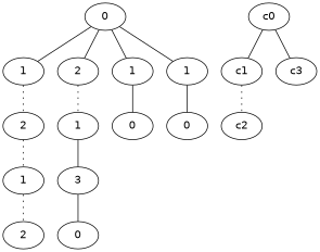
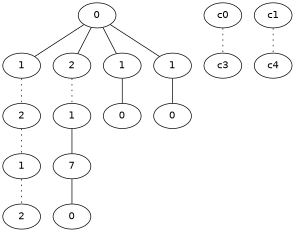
  graph {
    fontname="DejaVu Sans"
    node [fontname="DejaVu Sans"]
    edge [fontname="DejaVu Sans"]
    n1 [label=0]
    n2 [label=1]
    n3 [label=2]
    n4 [label=1]
    n5 [label=1]
    n6 [label=2]
    n7 [label=1]
    n8 [label=0]
    n9 [label=0]
    n10 [label=1]
    n11 [label=2]
-   n12 [label=3]
+   n12 [label=7]
    n13 [label=0]
    c0
    c1
    c3
-   c2
+   c2 [label=c4]
    n1 -- n2
    n1 -- n3
    n1 -- n4
    n1 -- n5
    n2 -- n6 [style=dotted]
    n3 -- n7 [style=dotted]
    n4 -- n8
    n5 -- n9
    n6 -- n10 [style=dotted]
    n7 -- n12
    n10 -- n11 [style=dotted]
    n12 -- n13
-   c0 -- c1
-   c0 -- c3
+   c0 -- c3 [style=dotted]
    c1 -- c2 [style=dotted]
  }
